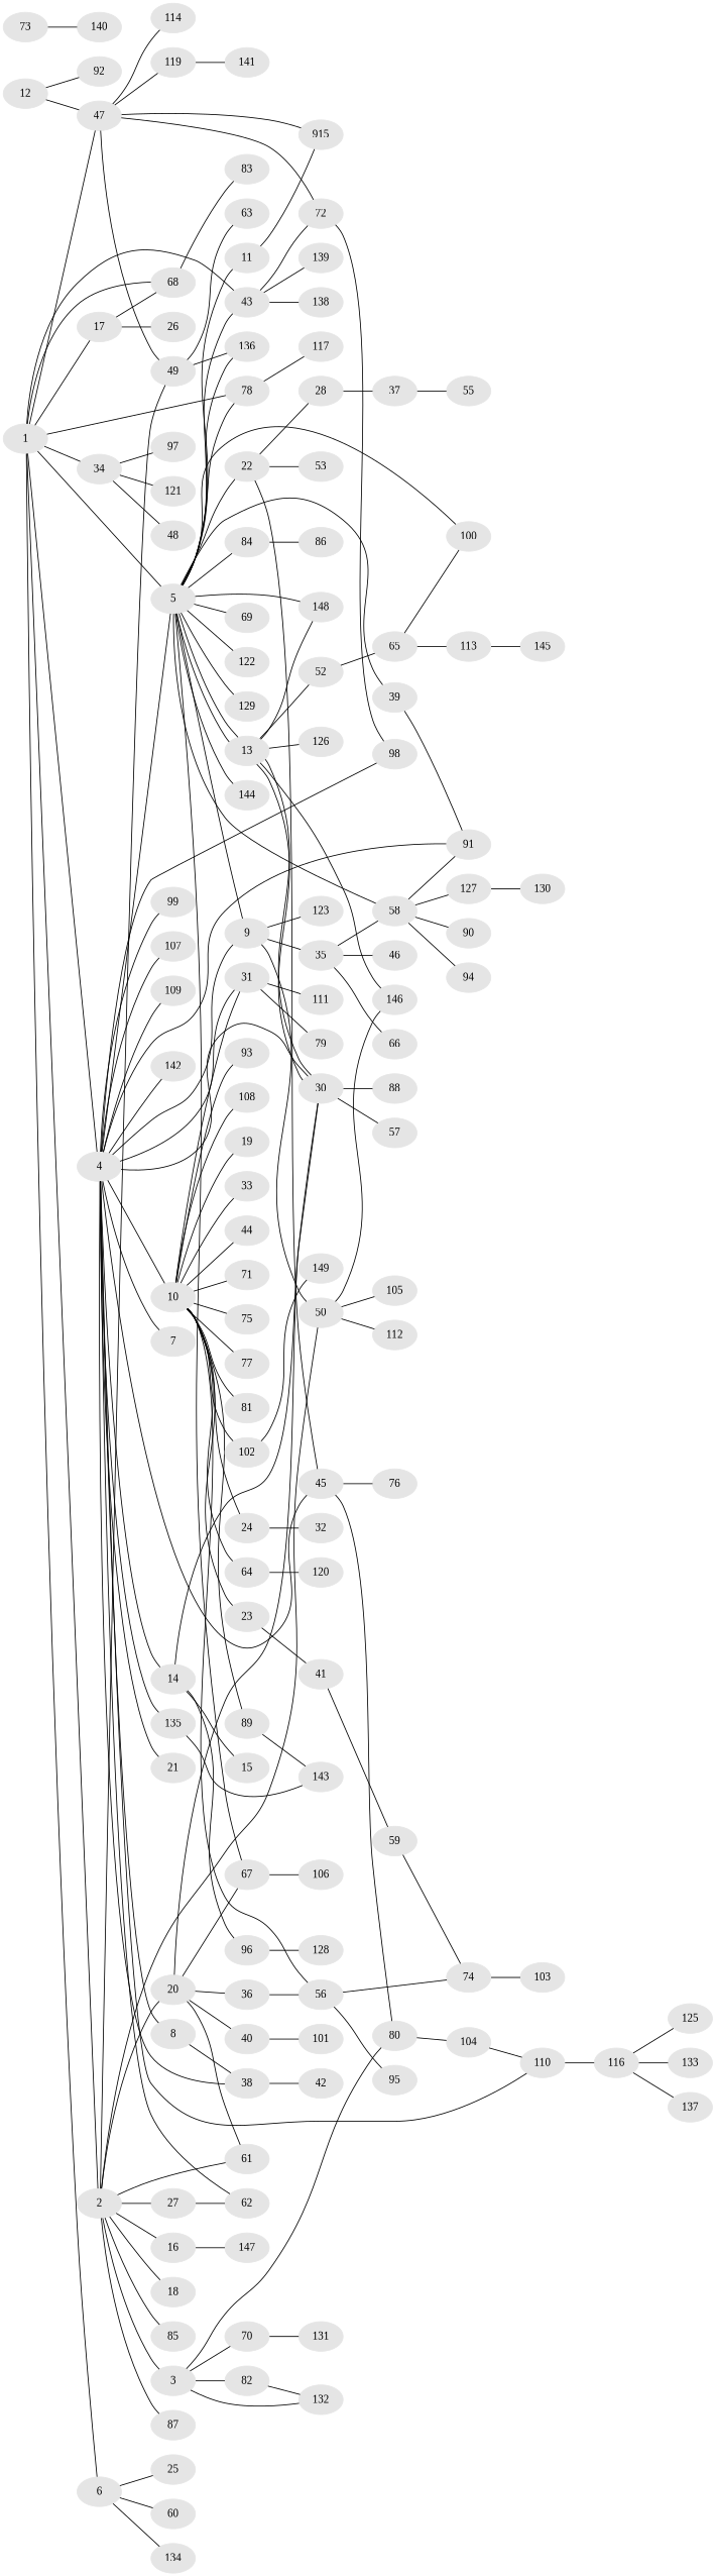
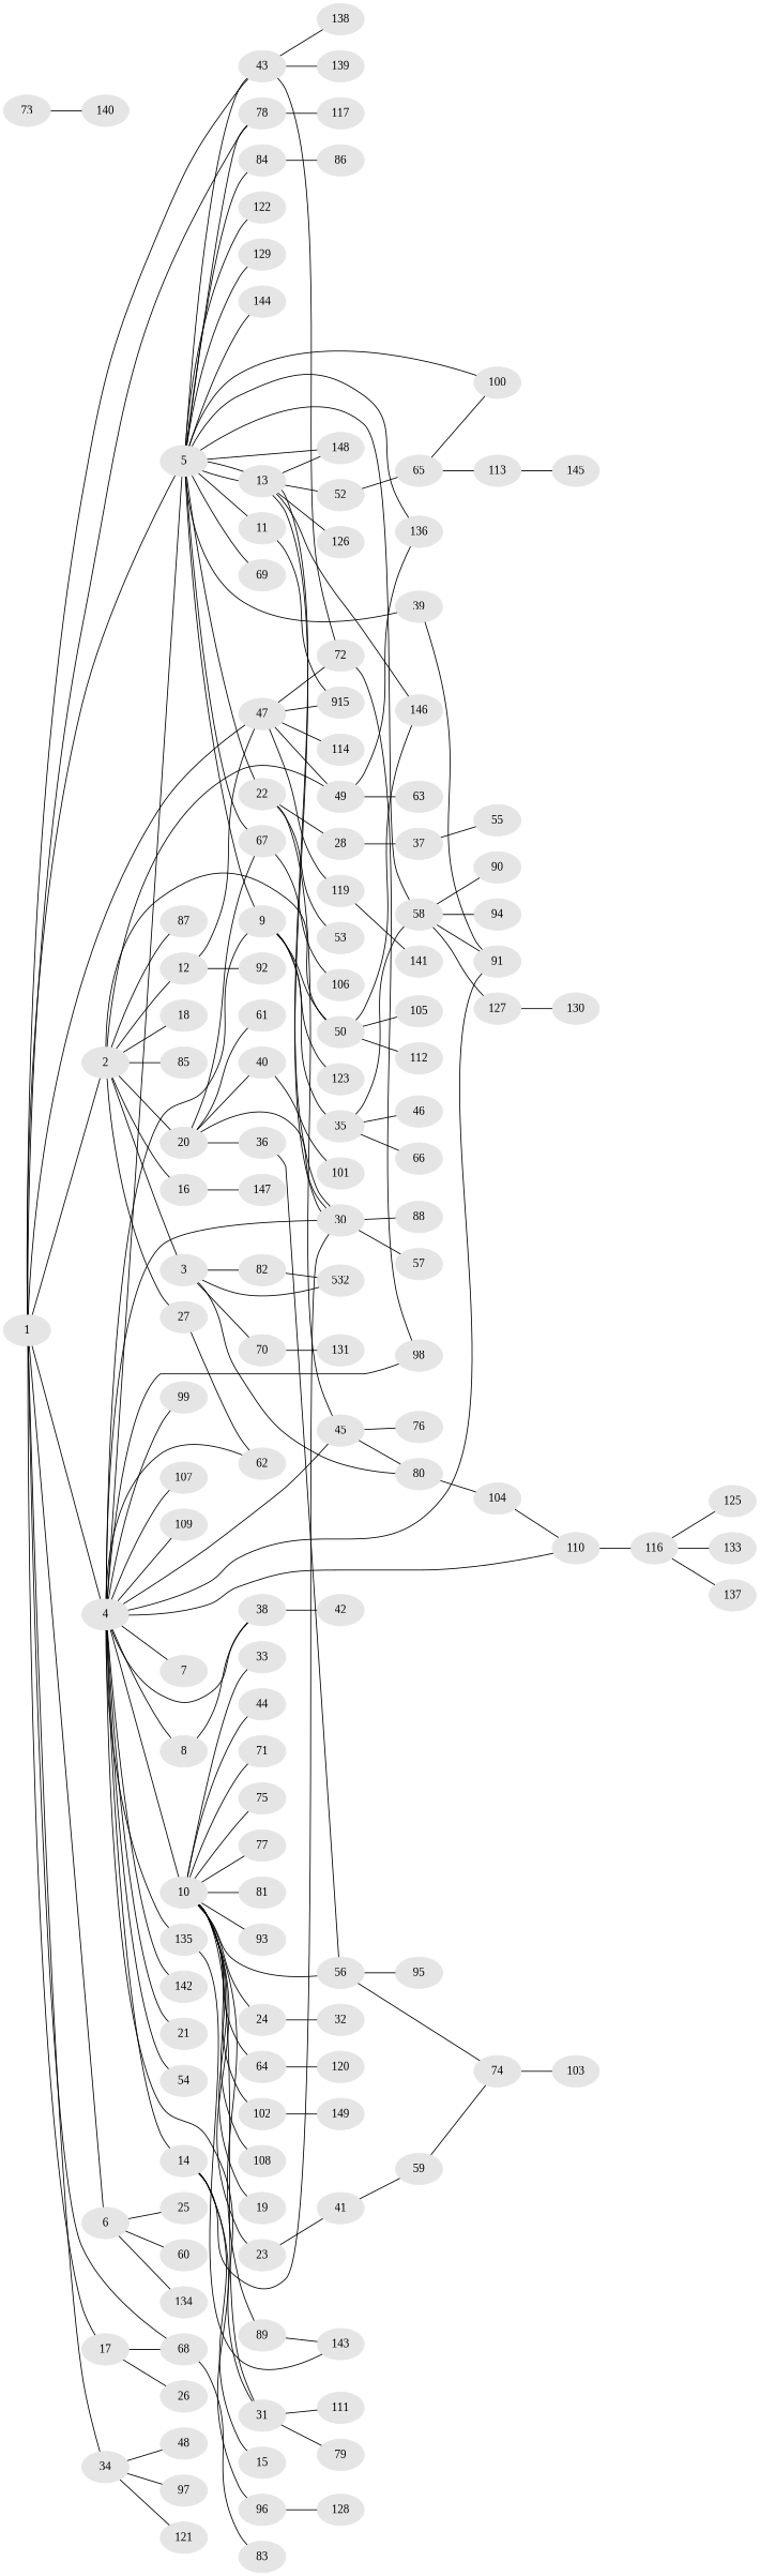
  graph {
    fontname="Liberation Serif"
    rankdir=LR
    node [color=gray90 fontname="Liberation Serif" style=filled]
    edge [fontname="Liberation Serif"]
    1
    2
    4
    5
    6
    17
    34
    43
    47
    68
    78
    3
    12
    16
    18
    20
    27
    49
    50
    85
    87
    7
    8
    9
    10
    14
    21
    30
    31
    38
    45
+   54
    62
    91
    98
    99
    107
    109
    110
    135
    142
    11
    13
    22
    39
    58
    67
    69
    84
    100
    122
    129
    136
    144
    148
    25
    60
    134
    26
    48
    97
    121
    72
    138
    139
    n66 [label=915]
    114
    119
    83
    117
    70
    80
    82
-   132
+   132 [label=532]
    92
    147
    36
    40
    61
    63
    146
    105
    112
    131
    104
    35
    123
    19
    23
    24
    33
    44
    56
    64
    71
    75
    77
    81
    89
    93
    102
    108
    15
    96
    57
    88
    79
    111
    42
    76
    116
    143
    52
    126
    28
    53
    90
    94
    127
    106
    86
    73
    140
    46
    66
    41
    32
    74
    95
    120
    149
    65
    128
    101
    37
    59
    55
    141
    113
    103
    130
    145
    125
    133
    137
    1 -- 2
    1 -- 4
    1 -- 5
    1 -- 6
    1 -- 17
    1 -- 34
    1 -- 43
    1 -- 47
    1 -- 68
    1 -- 78
    2 -- 3
-   2 -- 61
+   2 -- 12
    2 -- 16
    2 -- 18
    2 -- 20
    2 -- 27
    2 -- 49
    2 -- 50
    2 -- 85
    2 -- 87
    4 -- 5
    4 -- 7
    4 -- 8
    4 -- 9
    4 -- 10
    4 -- 14
    4 -- 21
    4 -- 30
    4 -- 31
    4 -- 38
    4 -- 45
+   4 -- 54
    4 -- 62
    4 -- 91
    4 -- 98
    4 -- 99
    4 -- 107
    4 -- 109
    4 -- 110
    4 -- 135
    4 -- 142
    5 -- 43
    5 -- 78
    5 -- 9
    5 -- 11
    5 -- 13
    5 -- 13
    5 -- 22
    5 -- 39
    5 -- 58
    5 -- 67
    5 -- 69
    5 -- 84
    5 -- 100
    5 -- 122
    5 -- 129
    5 -- 136
    5 -- 144
    5 -- 148
    6 -- 25
    6 -- 60
    6 -- 134
    17 -- 68
    17 -- 26
    34 -- 48
    34 -- 97
    34 -- 121
    43 -- 72
    43 -- 138
    43 -- 139
    47 -- 49
    47 -- 72
    47 -- n66
    47 -- 114
    47 -- 119
    68 -- 83
    78 -- 117
    3 -- 70
    3 -- 80
    3 -- 82
    3 -- 132
    12 -- 47
    12 -- 92
    16 -- 147
    20 -- 30
    20 -- 67
    20 -- 36
    20 -- 40
    20 -- 61
    27 -- 62
    49 -- 136
    49 -- 63
    50 -- 146
    50 -- 105
    50 -- 112
    8 -- 38
    9 -- 50
    9 -- 35
    9 -- 123
    10 -- 31
    10 -- 19
    10 -- 23
    10 -- 24
    10 -- 33
    10 -- 44
    10 -- 56
    10 -- 64
    10 -- 71
    10 -- 75
    10 -- 77
    10 -- 81
    10 -- 89
    10 -- 93
    10 -- 102
    10 -- 108
    14 -- 30
    14 -- 15
    14 -- 96
    30 -- 57
    30 -- 88
    31 -- 79
    31 -- 111
    38 -- 42
    45 -- 80
    45 -- 76
    110 -- 116
    135 -- 143
    11 -- n66
    13 -- 30
    13 -- 30
    13 -- 148
    13 -- 146
    13 -- 52
    13 -- 126
    22 -- 45
    22 -- 28
    22 -- 53
    39 -- 91
    58 -- 91
    58 -- 90
    58 -- 94
    58 -- 127
    67 -- 106
    84 -- 86
    72 -- 98
    119 -- 141
    70 -- 131
    80 -- 104
    82 -- 132
    36 -- 56
    40 -- 101
    104 -- 110
    35 -- 58
    35 -- 46
    35 -- 66
    23 -- 41
    24 -- 32
    56 -- 74
    56 -- 95
    64 -- 120
    89 -- 143
    102 -- 149
    96 -- 128
    116 -- 125
    116 -- 133
    116 -- 137
    52 -- 65
    28 -- 37
    127 -- 130
    73 -- 140
    41 -- 59
    74 -- 103
    65 -- 100
    65 -- 113
    37 -- 55
    59 -- 74
    113 -- 145
  }
